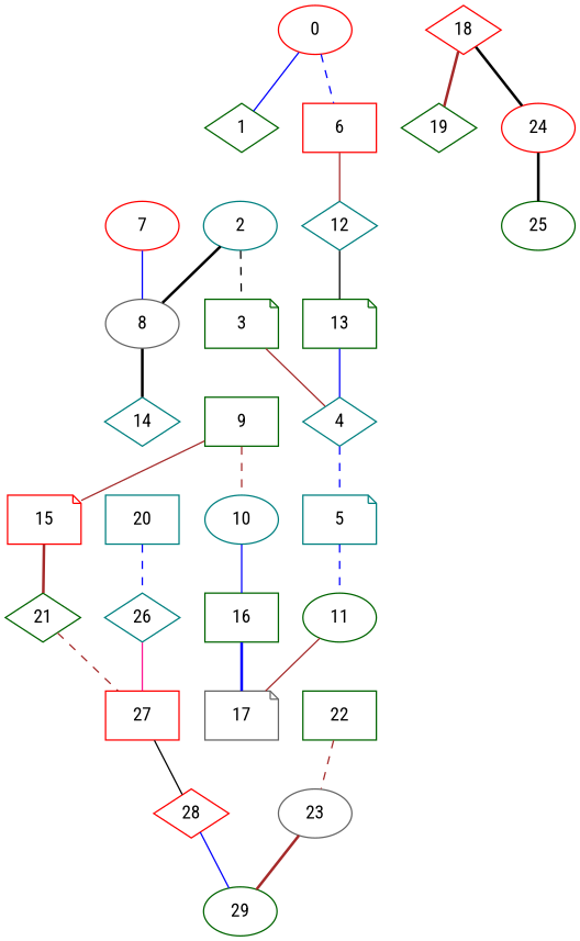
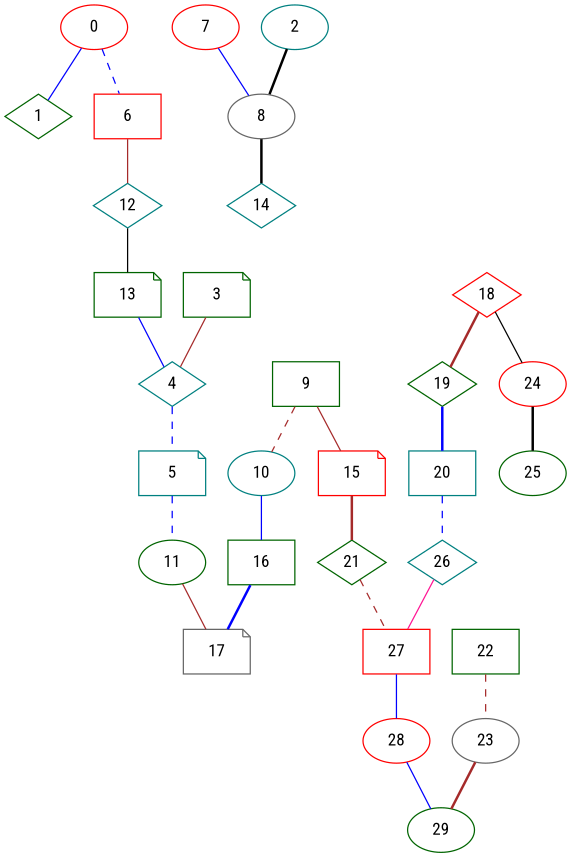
  strict graph {
    fontname="Roboto Condensed"
    node [color=darkgreen fontname="Roboto Condensed" shape=ellipse]
    edge [color=blue fontname="Roboto Condensed" style=solid]
    0 [color=red]
    1 [shape=diamond]
    6 [color=red shape=box]
    12 [color=teal shape=diamond]
    13 [shape=note]
    4 [color=teal shape=diamond]
    14 [color=teal shape=diamond]
    8 [color=gray40]
    7 [color=red]
    2 [color=teal]
    3 [shape=note]
    5 [color=teal shape=note]
    11
    17 [color=gray40 shape=note]
    16 [shape=box]
    10 [color=teal]
    9 [shape=box]
    15 [color=red shape=note]
    21 [shape=diamond]
    27 [color=red shape=box]
-   28 [color=red shape=diamond]
+   28 [color=red]
    29
    26 [color=teal shape=diamond]
    20 [color=teal shape=box]
    19 [shape=diamond]
    18 [color=red shape=diamond]
    24 [color=red]
    25
    23 [color=gray40]
    22 [shape=box]
    0 -- 1
    0 -- 6 [style=dashed]
    6 -- 12 [color=brown]
    12 -- 13 [color=black]
    13 -- 4
    4 -- 5 [style=dashed]
    8 -- 14 [color=black style=bold]
    7 -- 8
    2 -- 8 [color=black style=bold]
-   2 -- 3 [color=black style=dashed]
    3 -- 4 [color=brown]
    5 -- 11 [style=dashed]
    11 -- 17 [color=brown]
    16 -- 17 [style=bold]
    10 -- 16
    9 -- 10 [color=brown style=dashed]
    9 -- 15 [color=brown]
    15 -- 21 [color=brown style=bold]
    21 -- 27 [color=brown style=dashed]
-   27 -- 28 [color=black]
+   27 -- 28
    28 -- 29
    26 -- 27 [color=deeppink]
    20 -- 26 [style=dashed]
+   19 -- 20 [style=bold]
    18 -- 19 [color=brown style=bold]
-   18 -- 24 [color=black style=bold]
+   18 -- 24 [color=black]
    24 -- 25 [color=black style=bold]
    23 -- 29 [color=brown style=bold]
    22 -- 23 [color=brown style=dashed]
  }
